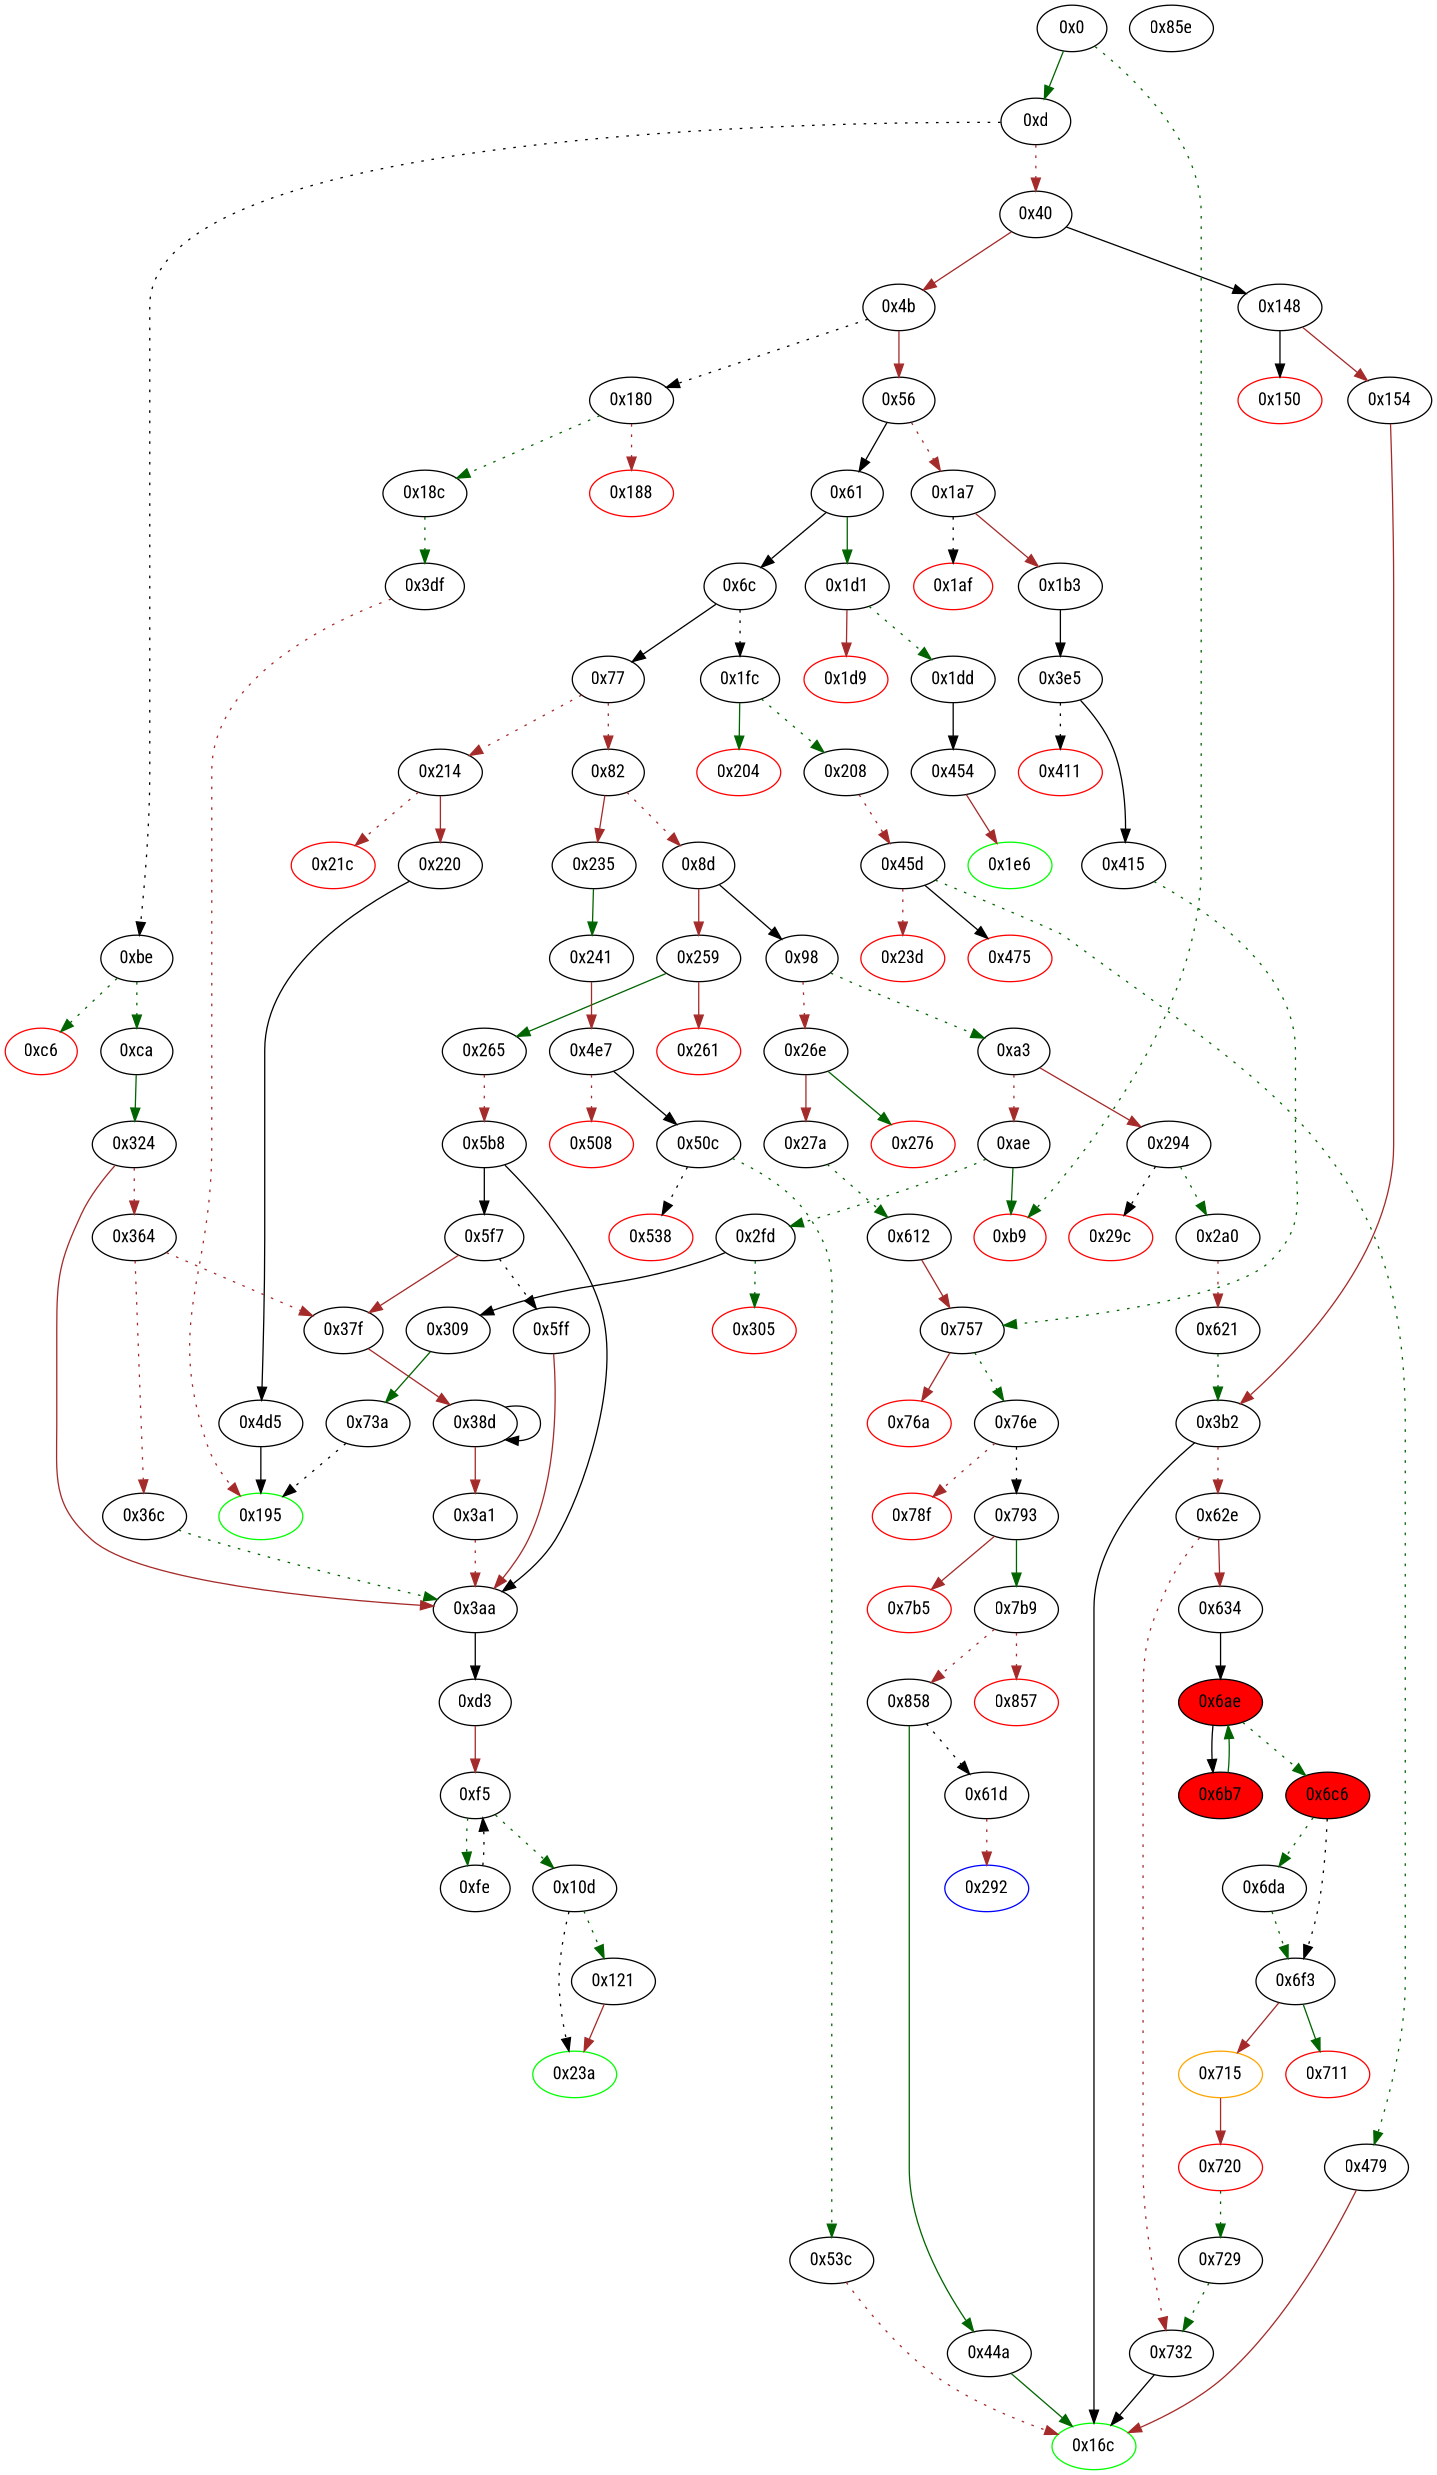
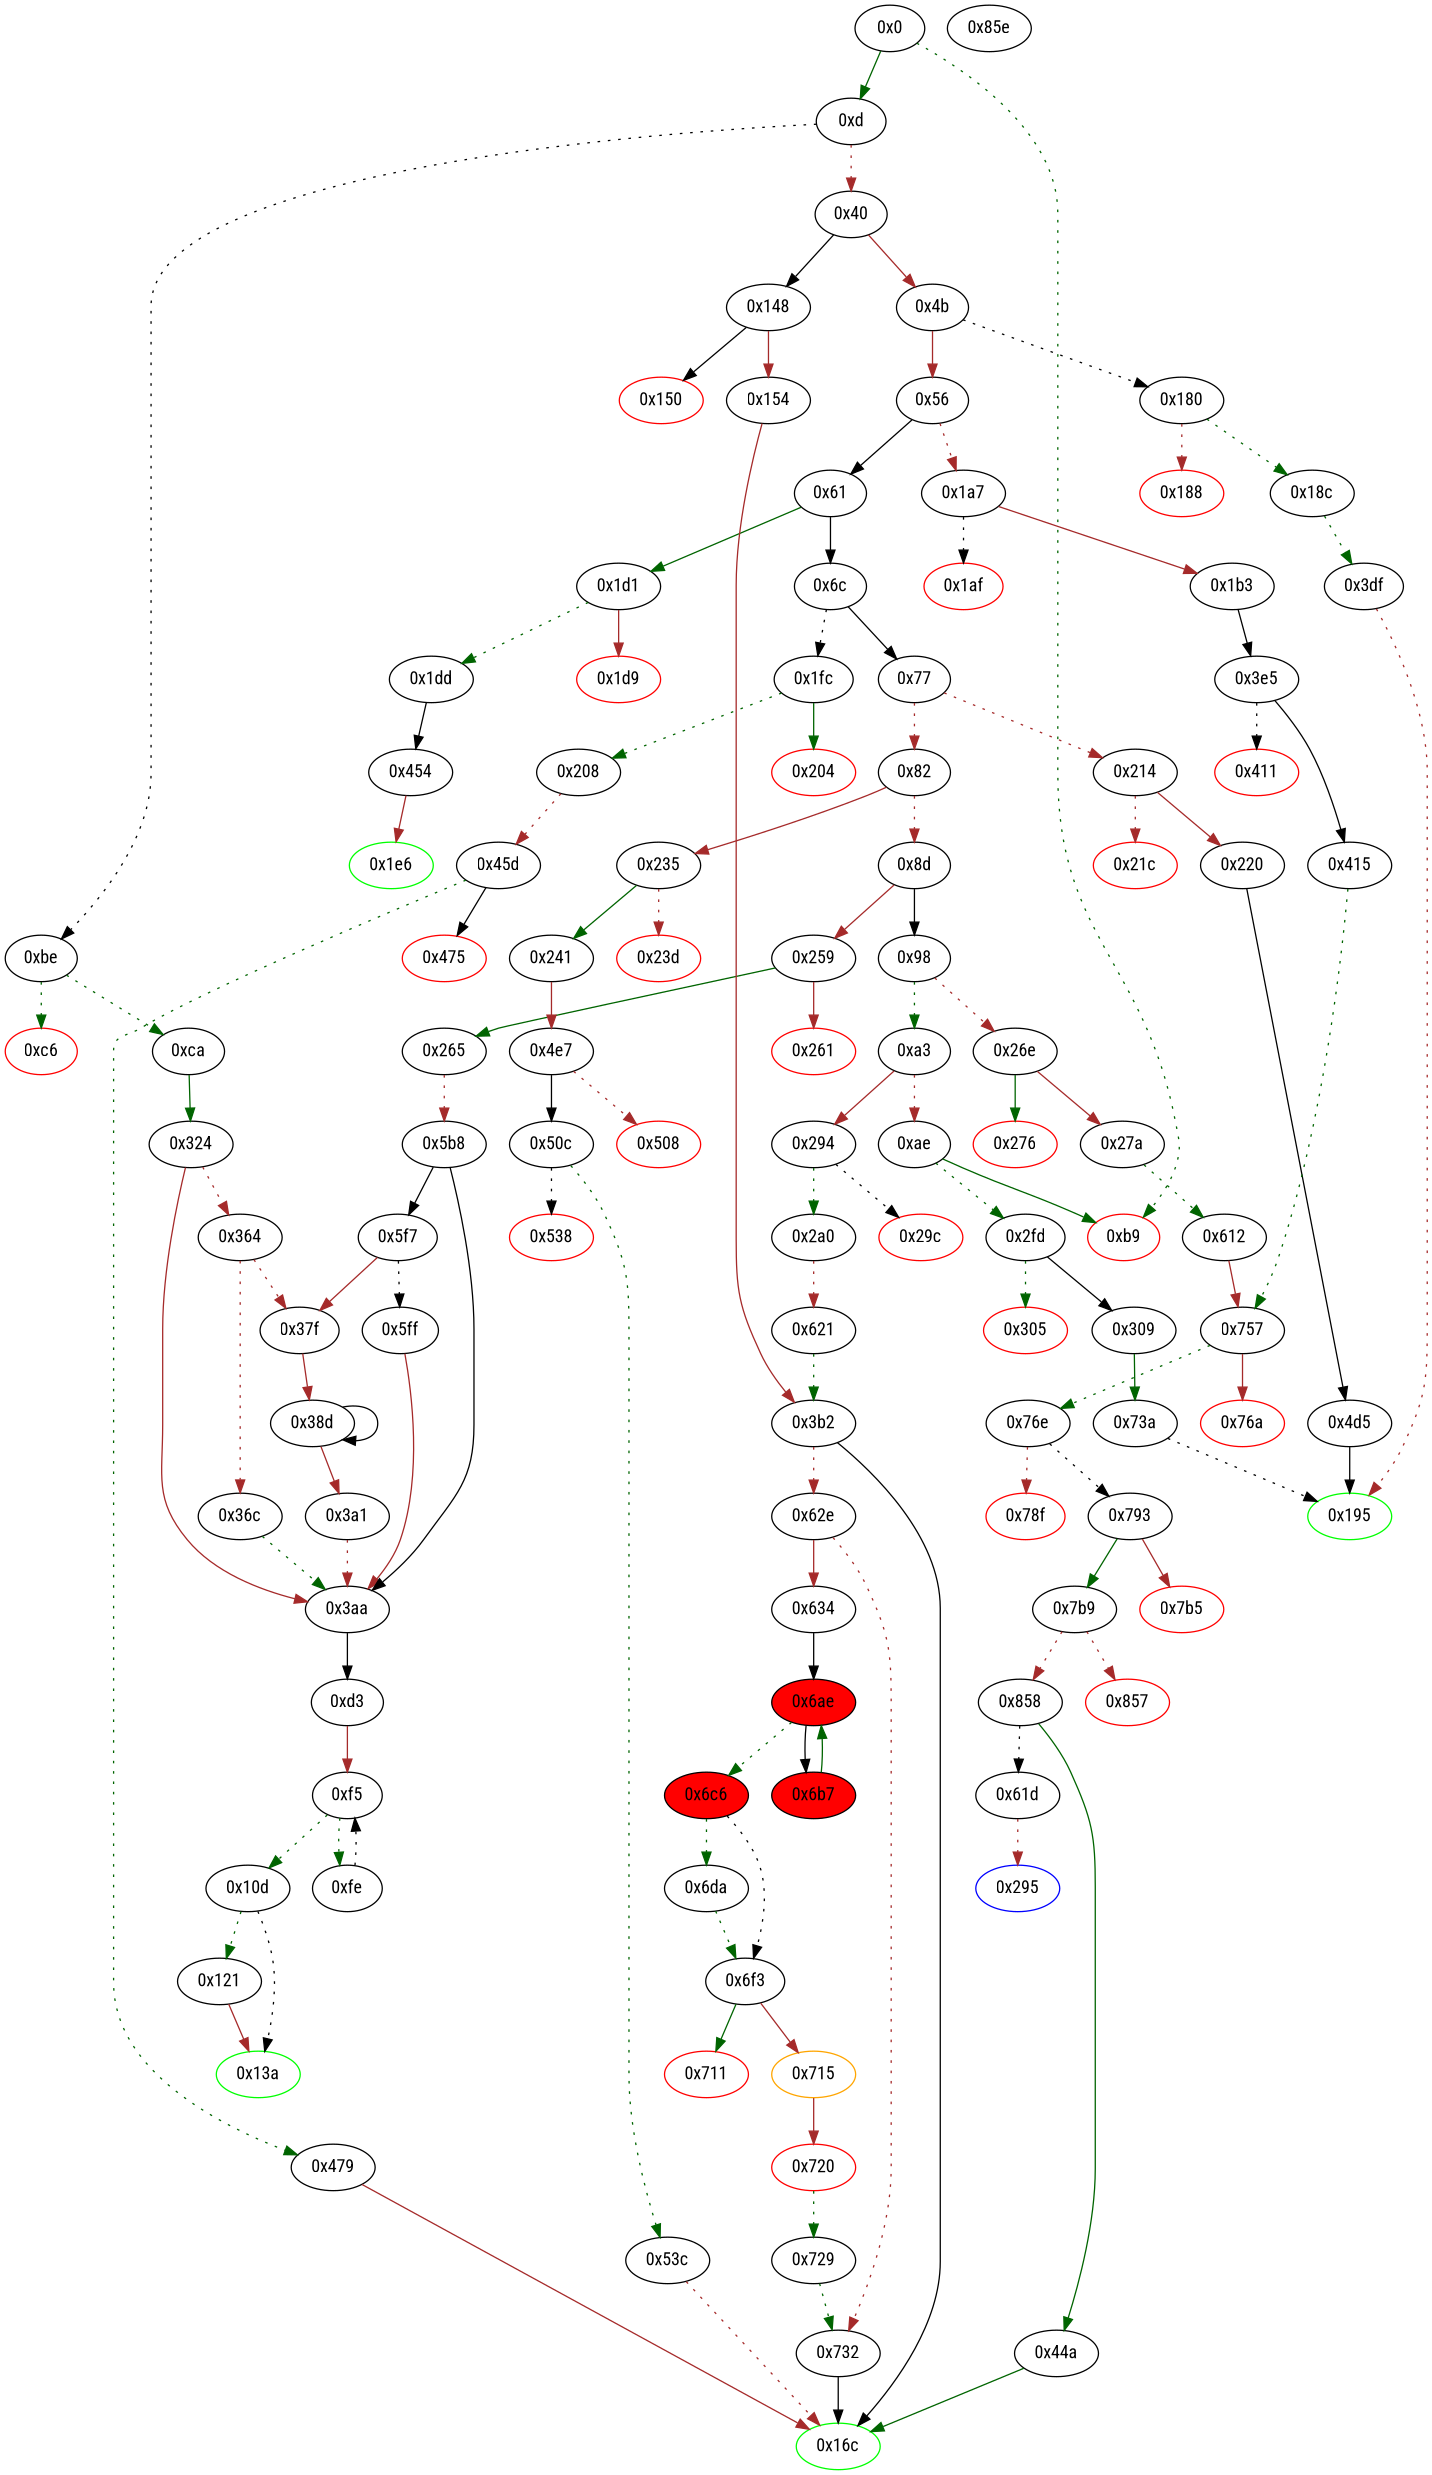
  digraph {
    fontname="Roboto Condensed"
    node [fillcolor=white fontname="Roboto Condensed" style=filled]
    edge [color=brown fontname="Roboto Condensed" style=dotted]
    "0xd"
    "0x40"
    "0xbe"
    "0x4b"
    "0x148"
    "0xca"
    "0xc6" [color=red]
    "0x0"
    "0xb9" [color=red]
    "0x77"
    "0x82"
    "0x214"
    "0x8d"
    "0x235"
    "0x21c" [color=red]
    "0x220"
    "0x3aa"
    "0xd3"
    "0xf5"
    "0x305" [color=red]
    "0x411" [color=red]
    "0x858"
    "0x61d"
    "0x44a"
-   "0x292" [color=blue]
+   "0x292" [color=blue label="0x295"]
    "0x16c" [color=green]
    "0x37f"
    "0x38d"
    "0x3a1"
    "0x309"
    "0x73a"
    "0x195" [color=green]
    "0x18c"
    "0x3df"
    "0x276" [color=red]
    "0xa3"
    "0x294"
    "0xae"
    "0x29c" [color=red]
    "0x2a0"
    "0x2fd"
    "0x5ff"
    "0x711" [color=red]
    "0x1af" [color=red]
    "0x1a7"
    "0x1b3"
    "0x3e5"
    "0x27a"
    "0x612"
    "0x757"
    "0x621"
    "0x3b2"
    "0x62e"
    "0x715" [color=orange]
    "0x720" [color=red]
    "0x729"
    "0x732"
    "0x634"
    "0x6ae" [fillcolor=red]
    "0x208"
    "0x45d"
    "0x479"
    "0x475" [color=red]
    "0x61"
    "0x6c"
    "0x1d1"
    "0x1fc"
    "0x1d9" [color=red]
    "0x1dd"
    "0x188" [color=red]
    "0x7b5" [color=red]
    "0x98"
    "0x259"
    "0x241"
    "0x23d" [color=red]
-   "0x13a" [color=green label="0x23a"]
+   "0x13a" [color=green]
    "0x85e"
    "0x180"
    "0x56"
    "0x150" [color=red]
    "0x154"
    "0x53c"
    "0x4e7"
    "0x508" [color=red]
    "0x50c"
    "0x538" [color=red]
    "0x204" [color=red]
    "0x324"
    "0x364"
    "0x261" [color=red]
    "0xfe"
    "0x10d"
    "0x121"
    "0x6c6" [fillcolor=red]
    "0x6da"
    "0x6f3"
    "0x76e"
    "0x76a" [color=red]
    "0x78f" [color=red]
    "0x793"
    "0x7b9"
    "0x5b8"
    "0x5f7"
    "0x26e"
    "0x265"
    "0x1e6" [color=green]
    "0x454"
    "0x857" [color=red]
    "0x36c"
    "0x6b7" [fillcolor=red]
    "0x4d5"
    "0x415"
    "0xd" -> "0x40"
    "0xd" -> "0xbe" [color=black]
    "0x40" -> "0x4b" [style=solid]
    "0x40" -> "0x148" [color=black style=solid]
    "0xbe" -> "0xca" [color=darkgreen]
    "0xbe" -> "0xc6" [color=darkgreen]
    "0x4b" -> "0x180" [color=black]
    "0x4b" -> "0x56" [style=solid]
    "0x148" -> "0x150" [color=black style=solid]
    "0x148" -> "0x154" [style=solid]
    "0xca" -> "0x324" [color=darkgreen style=solid]
    "0x0" -> "0xd" [color=darkgreen style=solid]
    "0x0" -> "0xb9" [color=darkgreen]
    "0x77" -> "0x82"
    "0x77" -> "0x214"
    "0x82" -> "0x8d"
    "0x82" -> "0x235" [style=solid]
    "0x214" -> "0x21c"
    "0x214" -> "0x220" [style=solid]
    "0x8d" -> "0x98" [color=black style=solid]
    "0x8d" -> "0x259" [style=solid]
    "0x235" -> "0x241" [color=darkgreen style=solid]
-   "0x45d" -> "0x23d"
+   "0x235" -> "0x23d"
    "0x220" -> "0x4d5" [color=black style=solid]
    "0x3aa" -> "0xd3" [color=black style=solid]
    "0xd3" -> "0xf5" [style=solid]
    "0xf5" -> "0xfe" [color=darkgreen]
    "0xf5" -> "0x10d" [color=darkgreen]
    "0x858" -> "0x61d" [color=black]
    "0x858" -> "0x44a" [color=darkgreen style=solid]
    "0x61d" -> "0x292"
    "0x44a" -> "0x16c" [color=darkgreen style=solid]
    "0x37f" -> "0x38d" [style=solid]
    "0x38d" -> "0x38d" [color=black style=solid]
    "0x38d" -> "0x3a1" [style=solid]
    "0x3a1" -> "0x3aa"
    "0x309" -> "0x73a" [color=darkgreen style=solid]
    "0x73a" -> "0x195" [color=black]
    "0x18c" -> "0x3df" [color=darkgreen]
    "0x3df" -> "0x195"
    "0xa3" -> "0x294" [style=solid]
    "0xa3" -> "0xae"
    "0x294" -> "0x29c" [color=black]
    "0x294" -> "0x2a0" [color=darkgreen]
    "0xae" -> "0xb9" [color=darkgreen style=solid]
    "0xae" -> "0x2fd" [color=darkgreen]
    "0x2a0" -> "0x621"
    "0x2fd" -> "0x305" [color=darkgreen]
    "0x2fd" -> "0x309" [color=black style=solid]
    "0x5ff" -> "0x3aa" [style=solid]
    "0x1a7" -> "0x1af" [color=black]
    "0x1a7" -> "0x1b3" [style=solid]
    "0x1b3" -> "0x3e5" [color=black style=solid]
    "0x3e5" -> "0x411" [color=black]
    "0x3e5" -> "0x415" [color=black style=solid]
    "0x27a" -> "0x612" [color=darkgreen]
    "0x612" -> "0x757" [style=solid]
    "0x757" -> "0x76e" [color=darkgreen]
    "0x757" -> "0x76a" [style=solid]
    "0x621" -> "0x3b2" [color=darkgreen]
    "0x3b2" -> "0x16c" [color=black style=solid]
    "0x3b2" -> "0x62e"
    "0x62e" -> "0x732"
    "0x62e" -> "0x634" [style=solid]
    "0x715" -> "0x720" [style=solid]
    "0x720" -> "0x729" [color=darkgreen]
    "0x729" -> "0x732" [color=darkgreen]
    "0x732" -> "0x16c" [color=black style=solid]
    "0x634" -> "0x6ae" [color=black style=solid]
    "0x6ae" -> "0x6c6" [color=darkgreen]
    "0x6ae" -> "0x6b7" [color=black style=solid]
    "0x208" -> "0x45d"
    "0x45d" -> "0x479" [color=darkgreen]
    "0x45d" -> "0x475" [color=black style=solid]
    "0x479" -> "0x16c" [style=solid]
    "0x61" -> "0x6c" [color=black style=solid]
    "0x61" -> "0x1d1" [color=darkgreen style=solid]
    "0x6c" -> "0x77" [color=black style=solid]
    "0x6c" -> "0x1fc" [color=black]
    "0x1d1" -> "0x1d9" [style=solid]
    "0x1d1" -> "0x1dd" [color=darkgreen]
    "0x1fc" -> "0x208" [color=darkgreen]
    "0x1fc" -> "0x204" [color=darkgreen style=solid]
    "0x1dd" -> "0x454" [color=black style=solid]
    "0x98" -> "0xa3" [color=darkgreen]
    "0x98" -> "0x26e"
    "0x259" -> "0x261" [style=solid]
    "0x259" -> "0x265" [color=darkgreen style=solid]
    "0x241" -> "0x4e7" [style=solid]
    "0x180" -> "0x18c" [color=darkgreen]
    "0x180" -> "0x188"
    "0x56" -> "0x1a7"
    "0x56" -> "0x61" [color=black style=solid]
    "0x154" -> "0x3b2" [style=solid]
    "0x53c" -> "0x16c"
    "0x4e7" -> "0x508"
    "0x4e7" -> "0x50c" [color=black style=solid]
    "0x50c" -> "0x53c" [color=darkgreen]
    "0x50c" -> "0x538" [color=black]
    "0x324" -> "0x3aa" [style=solid]
    "0x324" -> "0x364"
    "0x364" -> "0x37f"
    "0x364" -> "0x36c"
    "0xfe" -> "0xf5" [color=black]
    "0x10d" -> "0x13a" [color=black]
    "0x10d" -> "0x121" [color=darkgreen]
    "0x121" -> "0x13a" [style=solid]
    "0x6c6" -> "0x6da" [color=darkgreen]
    "0x6c6" -> "0x6f3" [color=black]
    "0x6da" -> "0x6f3" [color=darkgreen]
    "0x6f3" -> "0x711" [color=darkgreen style=solid]
    "0x6f3" -> "0x715" [style=solid]
    "0x76e" -> "0x78f"
    "0x76e" -> "0x793" [color=black]
    "0x793" -> "0x7b5" [style=solid]
    "0x793" -> "0x7b9" [color=darkgreen style=solid]
    "0x7b9" -> "0x858"
    "0x7b9" -> "0x857"
    "0x5b8" -> "0x3aa" [color=black style=solid]
    "0x5b8" -> "0x5f7" [color=black style=solid]
    "0x5f7" -> "0x37f" [style=solid]
    "0x5f7" -> "0x5ff" [color=black]
    "0x26e" -> "0x276" [color=darkgreen style=solid]
    "0x26e" -> "0x27a" [style=solid]
    "0x265" -> "0x5b8"
    "0x454" -> "0x1e6" [style=solid]
    "0x36c" -> "0x3aa" [color=darkgreen]
    "0x6b7" -> "0x6ae" [color=darkgreen style=solid]
    "0x4d5" -> "0x195" [color=black style=solid]
    "0x415" -> "0x757" [color=darkgreen]
  }
